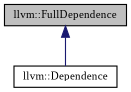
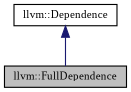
  digraph {
    fontname="Liberation Serif"
    node [color=black fontname="Liberation Serif" fontsize=10 shape=box]
    n1 [fillcolor=grey75 fontcolor=black height=0.2 label="llvm::FullDependence" style=filled width=0.4]
    n2 [height=0.2 label="llvm::Dependence" width=0.4]
-   n1 -> n2 [color=midnightblue dir=back fontname="Liberation Serif" fontsize=10 labelfontname=Helvetica labelfontsize=10 style=solid]
+   n2 -> n1 [color=midnightblue dir=back fontname="Liberation Serif" fontsize=10 labelfontname=Helvetica labelfontsize=10 style=solid]
  }
